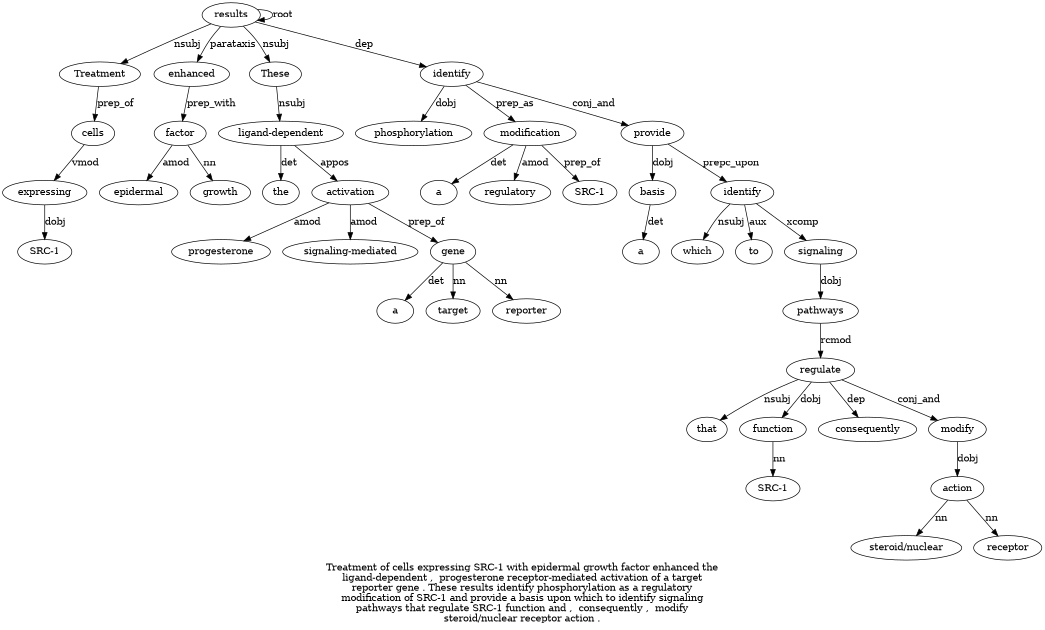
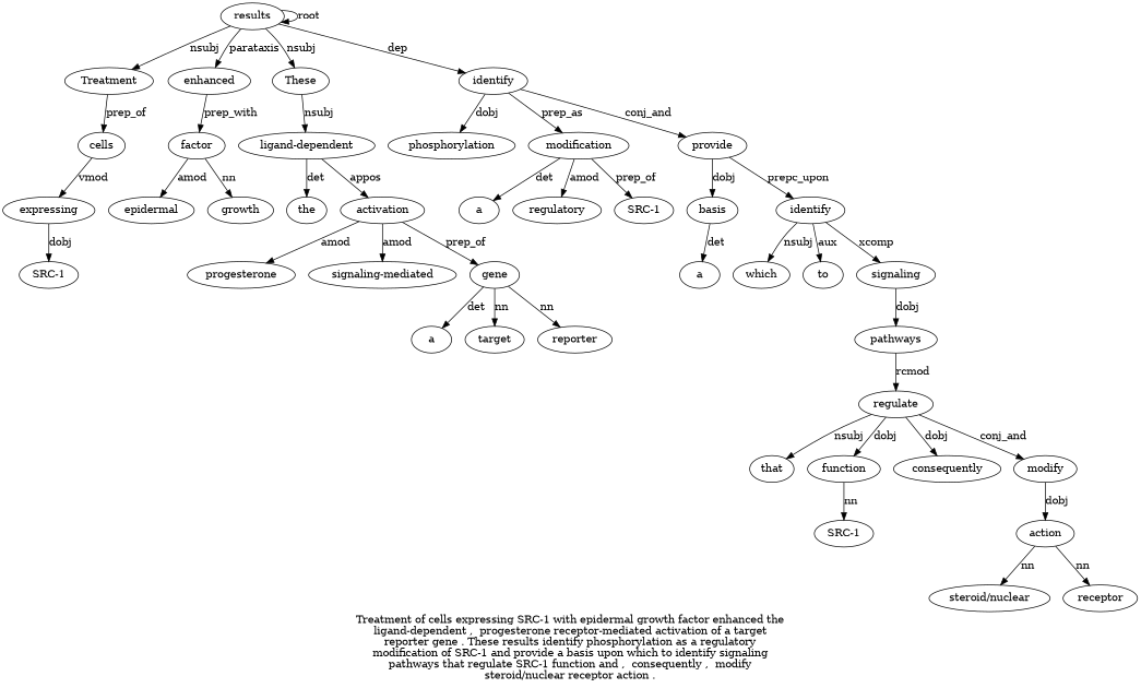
  digraph {
    label="Treatment of cells expressing SRC-1 with epidermal growth factor enhanced the\nligand-dependent ,  progesterone receptor-mediated activation of a target\nreporter gene . These results identify phosphorylation as a regulatory\nmodification of SRC-1 and provide a basis upon which to identify signaling\npathways that regulate SRC-1 function and ,  consequently ,  modify\nsteroid/nuclear receptor action ."
    node [fillcolor=white style=filled]
    n1 [label=results]
    n2 [label=Treatment]
    n3 [label=enhanced]
    n4 [label=These]
    n5 [label=identify]
    n6 [label=cells]
    n7 [label=factor]
    n8 [label="ligand-dependent"]
    n9 [label=phosphorylation]
    n10 [label=modification]
    n11 [label=provide]
    n12 [label=expressing]
    n13 [label="SRC-1"]
    n14 [label=epidermal]
    n15 [label=growth]
    n16 [label=the]
    n17 [label=activation]
    n18 [label=progesterone]
    n19 [label="signaling-mediated"]
    n20 [label=gene]
    n21 [label=a]
    n22 [label=target]
    n23 [label=reporter]
    n24 [label=a]
    n25 [label=regulatory]
    n26 [label="SRC-1"]
    n27 [label=basis]
    n28 [label=identify]
    n29 [label=a]
    n30 [label=which]
    n31 [label=to]
    n32 [label=signaling]
    n33 [label=pathways]
    n34 [label=regulate]
    n35 [label=that]
    n36 [label=function]
    n37 [label=consequently]
    n38 [label=modify]
    n39 [label="SRC-1"]
    n40 [label=action]
    n41 [label="steroid/nuclear"]
    n42 [label=receptor]
    n1 -> n1 [label=root]
    n1 -> n2 [label=nsubj]
    n1 -> n3 [label=parataxis]
    n1 -> n4 [label=nsubj]
    n1 -> n5 [label=dep]
    n2 -> n6 [label=prep_of]
    n3 -> n7 [label=prep_with]
    n4 -> n8 [label=nsubj]
    n5 -> n9 [label=dobj]
    n5 -> n10 [label=prep_as]
    n5 -> n11 [label=conj_and]
    n6 -> n12 [label=vmod]
    n7 -> n14 [label=amod]
    n7 -> n15 [label=nn]
    n8 -> n16 [label=det]
    n8 -> n17 [label=appos]
    n10 -> n24 [label=det]
    n10 -> n25 [label=amod]
    n10 -> n26 [label=prep_of]
    n11 -> n27 [label=dobj]
    n11 -> n28 [label=prepc_upon]
    n12 -> n13 [label=dobj]
    n17 -> n18 [label=amod]
    n17 -> n19 [label=amod]
    n17 -> n20 [label=prep_of]
    n20 -> n21 [label=det]
    n20 -> n22 [label=nn]
    n20 -> n23 [label=nn]
    n27 -> n29 [label=det]
    n28 -> n30 [label=nsubj]
    n28 -> n31 [label=aux]
    n28 -> n32 [label=xcomp]
    n32 -> n33 [label=dobj]
    n33 -> n34 [label=rcmod]
    n34 -> n35 [label=nsubj]
    n34 -> n36 [label=dobj]
-   n34 -> n37 [label=dep]
+   n34 -> n37 [label=dobj]
    n34 -> n38 [label=conj_and]
    n36 -> n39 [label=nn]
    n38 -> n40 [label=dobj]
    n40 -> n41 [label=nn]
    n40 -> n42 [label=nn]
  }
